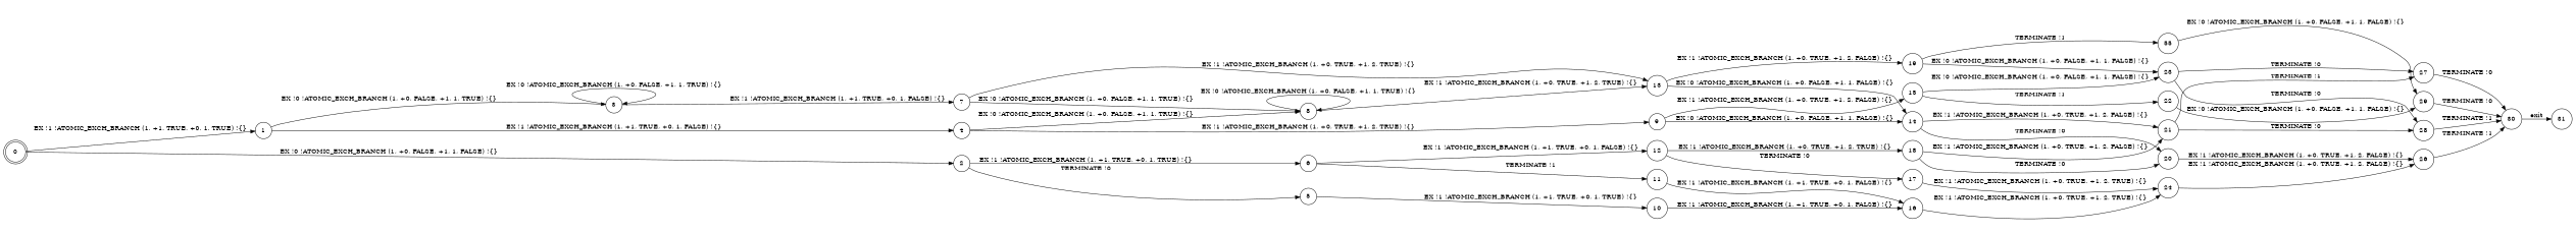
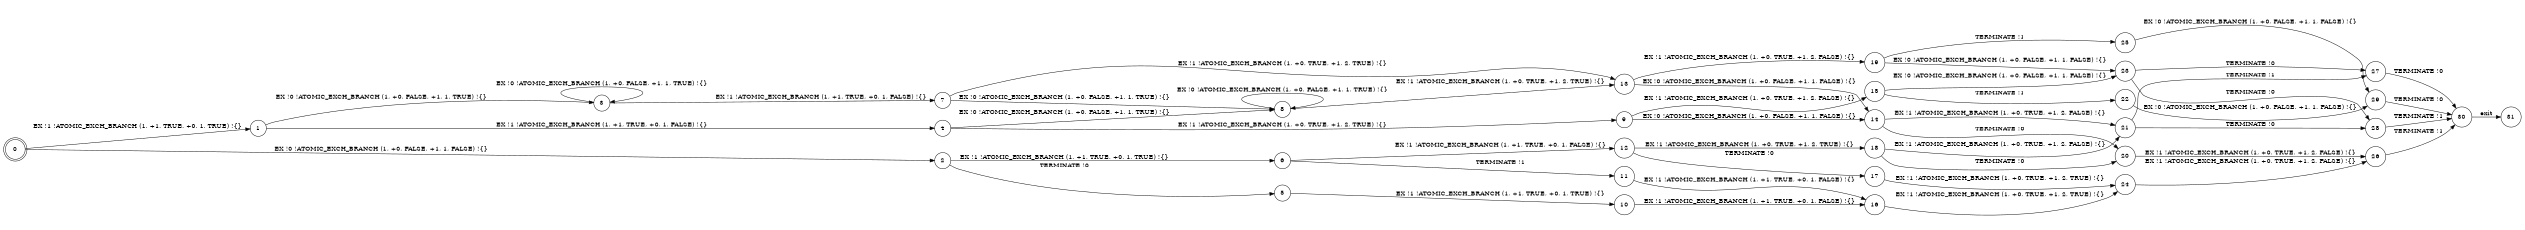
  digraph {
    rankdir=LR
    node [shape=circle]
    0 [peripheries=2]
    1
    2
    3
    4
    5
    6
    7
    8
    9
    10
    11
    12
    13
    14
    15
    16
    17
    18
    19
    20
    21
    22
    23
    24
-   25 [label=55]
+   25
    26
    27
    28
    29
    30
    31
    0 -> 1 [label="EX !1 !ATOMIC_EXCH_BRANCH (1, +1, TRUE, +0, 1, TRUE) !{}"]
    0 -> 2 [label="EX !0 !ATOMIC_EXCH_BRANCH (1, +0, FALSE, +1, 1, FALSE) !{}"]
    1 -> 3 [label="EX !0 !ATOMIC_EXCH_BRANCH (1, +0, FALSE, +1, 1, TRUE) !{}"]
    1 -> 4 [label="EX !1 !ATOMIC_EXCH_BRANCH (1, +1, TRUE, +0, 1, FALSE) !{}"]
    2 -> 5 [label="TERMINATE !0"]
    2 -> 6 [label="EX !1 !ATOMIC_EXCH_BRANCH (1, +1, TRUE, +0, 1, TRUE) !{}"]
    3 -> 3 [label="EX !0 !ATOMIC_EXCH_BRANCH (1, +0, FALSE, +1, 1, TRUE) !{}"]
    3 -> 7 [label="EX !1 !ATOMIC_EXCH_BRANCH (1, +1, TRUE, +0, 1, FALSE) !{}"]
    4 -> 8 [label="EX !0 !ATOMIC_EXCH_BRANCH (1, +0, FALSE, +1, 1, TRUE) !{}"]
    4 -> 9 [label="EX !1 !ATOMIC_EXCH_BRANCH (1, +0, TRUE, +1, 2, TRUE) !{}"]
    5 -> 10 [label="EX !1 !ATOMIC_EXCH_BRANCH (1, +1, TRUE, +0, 1, TRUE) !{}"]
    6 -> 11 [label="TERMINATE !1"]
    6 -> 12 [label="EX !1 !ATOMIC_EXCH_BRANCH (1, +1, TRUE, +0, 1, FALSE) !{}"]
    7 -> 8 [label="EX !0 !ATOMIC_EXCH_BRANCH (1, +0, FALSE, +1, 1, TRUE) !{}"]
    7 -> 13 [label="EX !1 !ATOMIC_EXCH_BRANCH (1, +0, TRUE, +1, 2, TRUE) !{}"]
    8 -> 8 [label="EX !0 !ATOMIC_EXCH_BRANCH (1, +0, FALSE, +1, 1, TRUE) !{}"]
    8 -> 13 [label="EX !1 !ATOMIC_EXCH_BRANCH (1, +0, TRUE, +1, 2, TRUE) !{}"]
    9 -> 14 [label="EX !0 !ATOMIC_EXCH_BRANCH (1, +0, FALSE, +1, 1, FALSE) !{}"]
    9 -> 15 [label="EX !1 !ATOMIC_EXCH_BRANCH (1, +0, TRUE, +1, 2, FALSE) !{}"]
    10 -> 16 [label="EX !1 !ATOMIC_EXCH_BRANCH (1, +1, TRUE, +0, 1, FALSE) !{}"]
    11 -> 16 [label="EX !1 !ATOMIC_EXCH_BRANCH (1, +1, TRUE, +0, 1, FALSE) !{}"]
    12 -> 17 [label="TERMINATE !0"]
    12 -> 18 [label="EX !1 !ATOMIC_EXCH_BRANCH (1, +0, TRUE, +1, 2, TRUE) !{}"]
    13 -> 14 [label="EX !0 !ATOMIC_EXCH_BRANCH (1, +0, FALSE, +1, 1, FALSE) !{}"]
    13 -> 19 [label="EX !1 !ATOMIC_EXCH_BRANCH (1, +0, TRUE, +1, 2, FALSE) !{}"]
    14 -> 20 [label="TERMINATE !0"]
    14 -> 21 [label="EX !1 !ATOMIC_EXCH_BRANCH (1, +0, TRUE, +1, 2, FALSE) !{}"]
    15 -> 22 [label="TERMINATE !1"]
    15 -> 23 [label="EX !0 !ATOMIC_EXCH_BRANCH (1, +0, FALSE, +1, 1, FALSE) !{}"]
    16 -> 24 [label="EX !1 !ATOMIC_EXCH_BRANCH (1, +0, TRUE, +1, 2, TRUE) !{}"]
    17 -> 24 [label="EX !1 !ATOMIC_EXCH_BRANCH (1, +0, TRUE, +1, 2, TRUE) !{}"]
    18 -> 20 [label="TERMINATE !0"]
    18 -> 21 [label="EX !1 !ATOMIC_EXCH_BRANCH (1, +0, TRUE, +1, 2, FALSE) !{}"]
    19 -> 23 [label="EX !0 !ATOMIC_EXCH_BRANCH (1, +0, FALSE, +1, 1, FALSE) !{}"]
    19 -> 25 [label="TERMINATE !1"]
    20 -> 26 [label="EX !1 !ATOMIC_EXCH_BRANCH (1, +0, TRUE, +1, 2, FALSE) !{}"]
    21 -> 27 [label="TERMINATE !1"]
    21 -> 28 [label="TERMINATE !0"]
    22 -> 29 [label="EX !0 !ATOMIC_EXCH_BRANCH (1, +0, FALSE, +1, 1, FALSE) !{}"]
    23 -> 27 [label="TERMINATE !0"]
    23 -> 28 [label="TERMINATE !0"]
    24 -> 26 [label="EX !1 !ATOMIC_EXCH_BRANCH (1, +0, TRUE, +1, 2, FALSE) !{}"]
    25 -> 29 [label="EX !0 !ATOMIC_EXCH_BRANCH (1, +0, FALSE, +1, 1, FALSE) !{}"]
    26 -> 30 [label="TERMINATE !1"]
    27 -> 30 [label="TERMINATE !0"]
    28 -> 30 [label="TERMINATE !1"]
    29 -> 30 [label="TERMINATE !0"]
    30 -> 31 [label=exit]
  }
